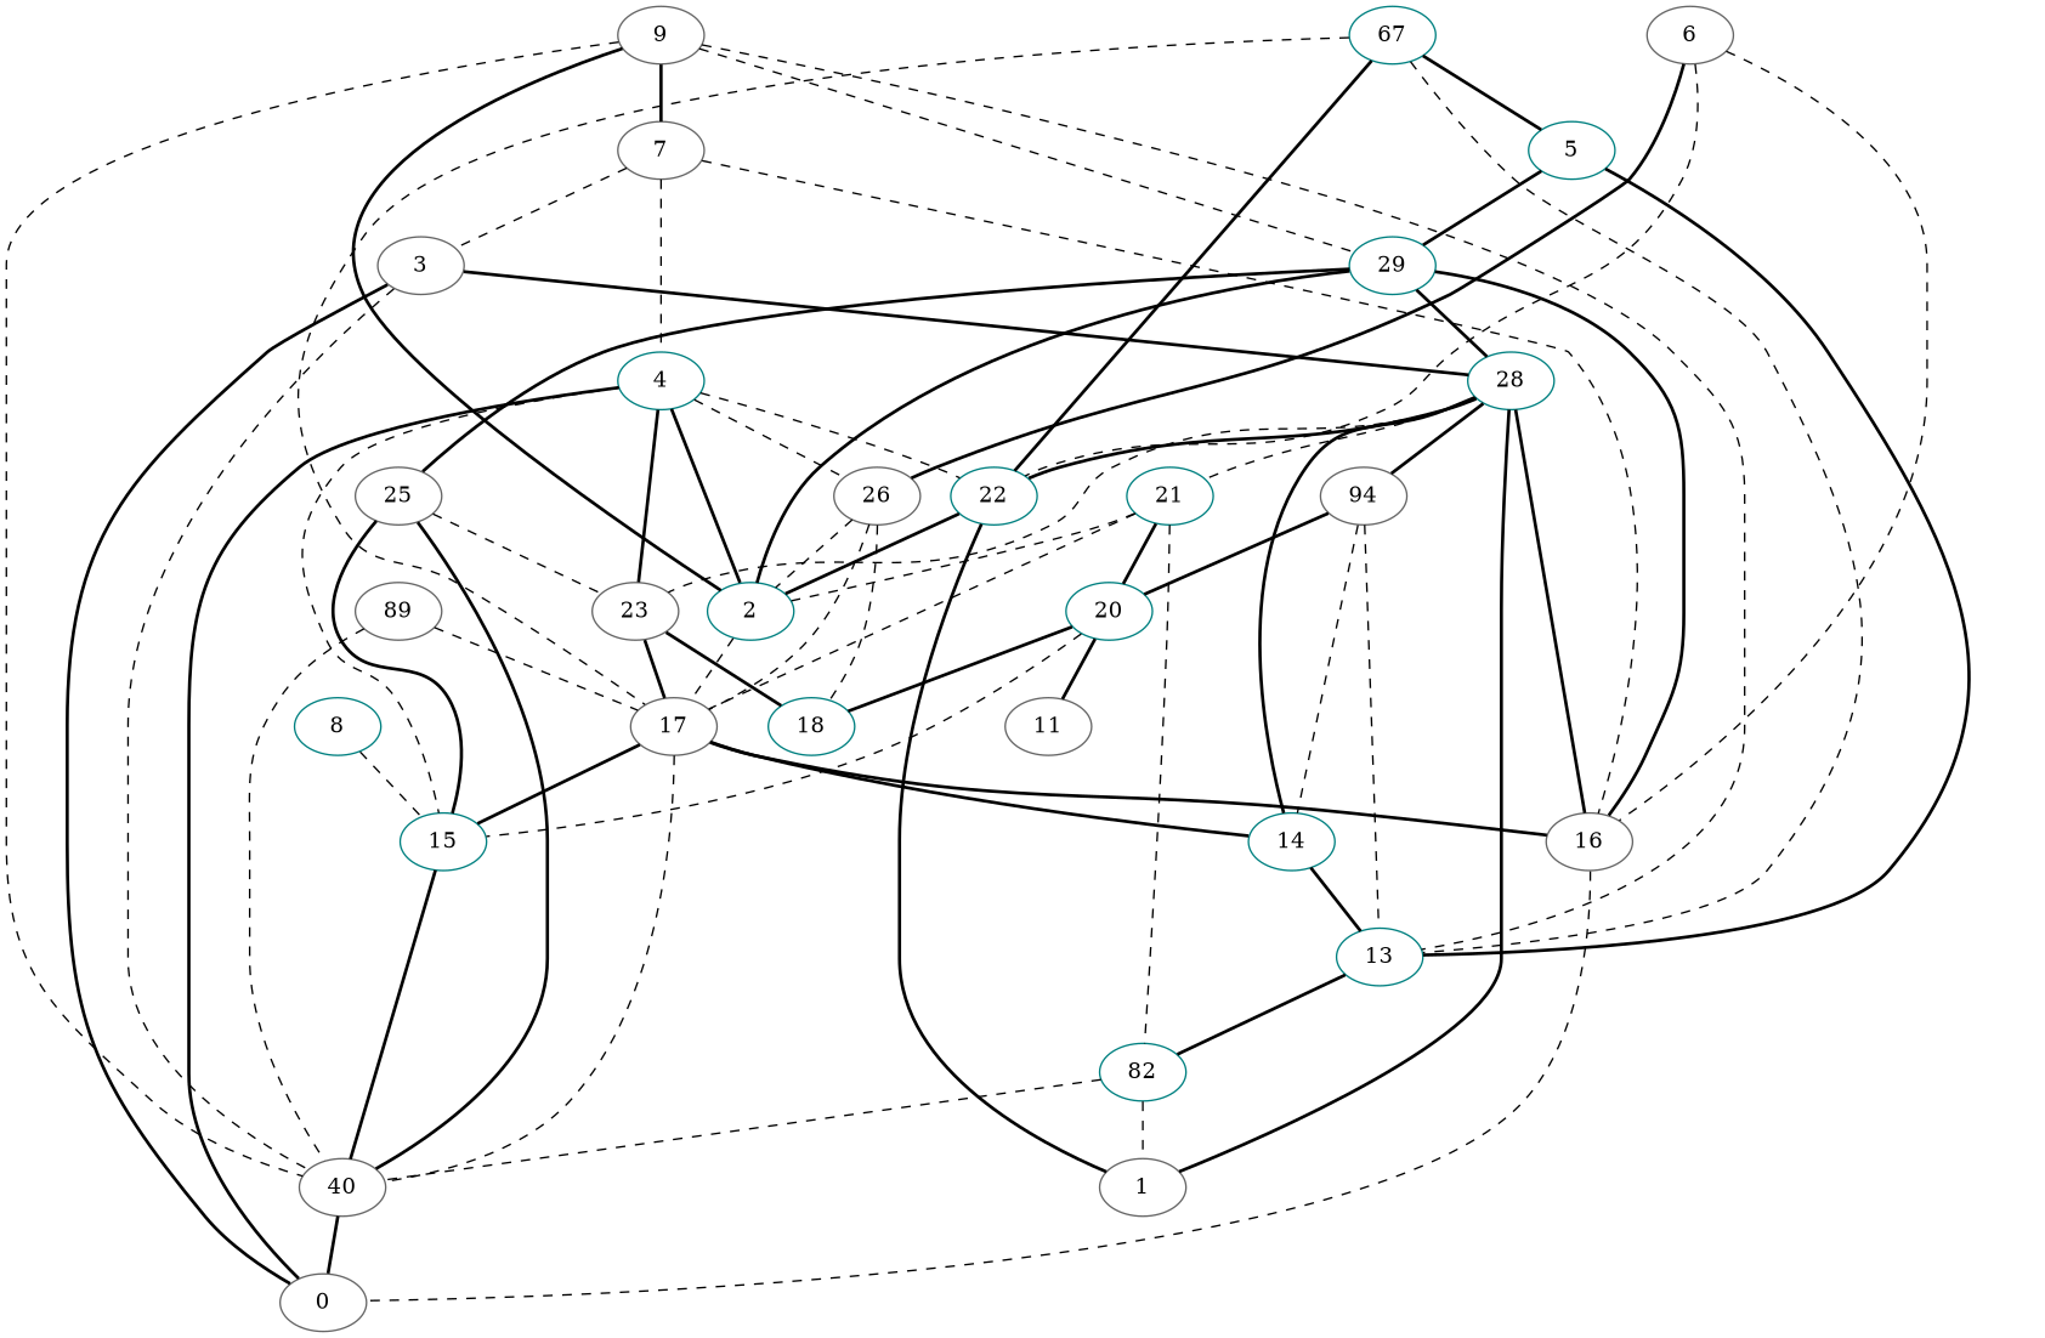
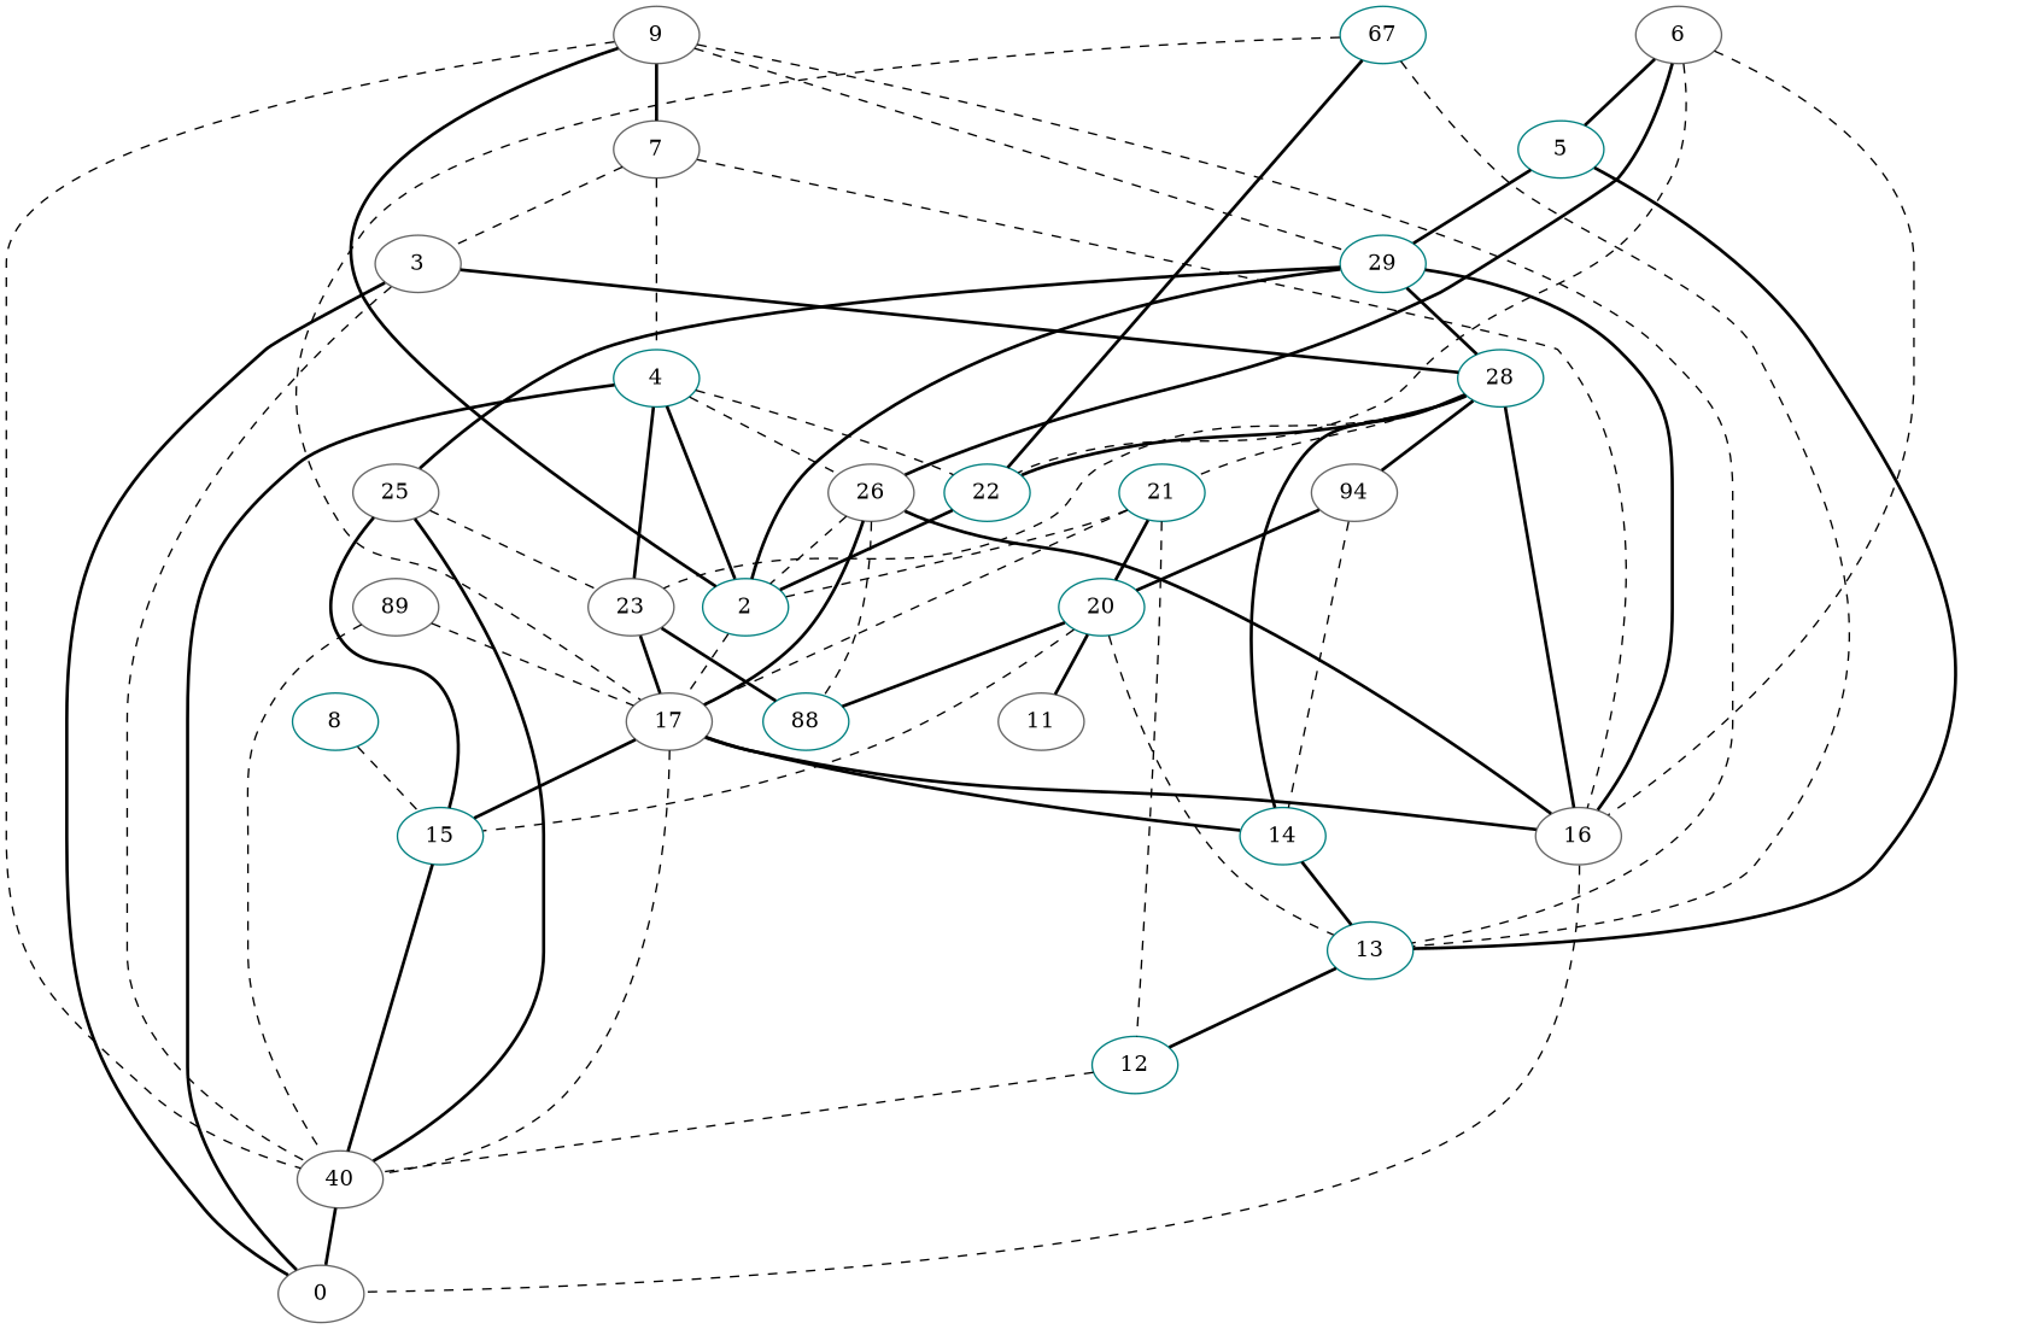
  digraph {
    node [color=gray40]
    edge [color=black dir=none style=bold]
    26
    2 [color=teal]
    16
    17
-   18 [color=teal]
+   18 [color=teal label=88]
    28 [color=teal]
    14 [color=teal]
-   1
    n9 [label=94]
    21 [color=teal]
    22 [color=teal]
    23
    13 [color=teal]
    0
    20 [color=teal]
-   12 [color=teal label=82]
+   12 [color=teal]
    n17 [label=89]
    n18 [label=40]
    15 [color=teal]
    6
    5 [color=teal]
    3
    7
    4 [color=teal]
    n25 [color=teal label=67]
    29 [color=teal]
    25
    11
    9
    8 [color=teal]
    subgraph sub_1 {
      26
      2
      16
      17
      18
      28
      14
-     1
      n9
      21
      22
      23
      13
      0
      20
      12
      n17
      n18
      15
      6
      5
      3
      7
      4
      n25
      29
      25
      11
      9
      8
    }
    26 -> 2 [style=dashed]
-   26 -> 17 [style=dashed]
+   26 -> 16
+   26 -> 17
    26 -> 18 [style=dashed]
    2 -> 17 [style=dashed]
    16 -> 0 [style=dashed]
    17 -> 16
    17 -> 14
    17 -> n18 [style=dashed]
    17 -> 15
    28 -> 16
    28 -> 14
-   28 -> 1
    28 -> n9
    28 -> 21 [style=dashed]
    28 -> 22
    28 -> 23 [style=dashed]
    14 -> 13
    n9 -> 14 [style=dashed]
    n9 -> 20
    21 -> 2 [style=dashed]
    21 -> 17 [style=dashed]
    21 -> 20
    21 -> 12 [style=dashed]
    22 -> 2
-   22 -> 1
    23 -> 17
    23 -> 18
    13 -> 12
    20 -> 18
-   n9 -> 13 [style=dashed]
+   20 -> 13 [style=dashed]
    20 -> 15 [style=dashed]
    20 -> 11
-   12 -> 1 [style=dashed]
    12 -> n18 [style=dashed]
    n17 -> 17 [style=dashed]
    n17 -> n18 [style=dashed]
    n18 -> 0
    15 -> n18
    6 -> 26
    6 -> 16 [style=dashed]
    6 -> 22 [style=dashed]
-   n25 -> 5
+   6 -> 5
    5 -> 13
    5 -> 29
    3 -> 28
    3 -> 0
    3 -> n18 [style=dashed]
    7 -> 16 [style=dashed]
    7 -> 3 [style=dashed]
    7 -> 4 [style=dashed]
    4 -> 26 [style=dashed]
    4 -> 2
    4 -> 22 [style=dashed]
    4 -> 23
    4 -> 0
-   4 -> 15 [style=dashed]
    n25 -> 17 [style=dashed]
    n25 -> 22
    n25 -> 13 [style=dashed]
    29 -> 2
    29 -> 16
    29 -> 28
    29 -> 25
    25 -> 23 [style=dashed]
    25 -> n18
    25 -> 15
    9 -> 2
    9 -> 13 [style=dashed]
    9 -> n18 [style=dashed]
    9 -> 7
    9 -> 29 [style=dashed]
    8 -> 15 [style=dashed]
  }
